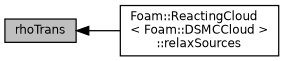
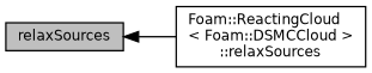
  digraph {
    rankdir=LR
    node [color=black fontname=Helvetica fontsize=10 shape=record]
-   n1 [fillcolor=grey75 fontcolor=black height=0.2 label=rhoTrans style=filled width=0.4]
+   n1 [fillcolor=grey75 fontcolor=black height=0.2 label=relaxSources style=filled width=0.4]
    n2 [height=0.2 label="Foam::ReactingCloud\l\< Foam::DSMCCloud \>\l::relaxSources" width=0.4]
    n1 -> n2 [color=black dir=back fontname=Helvetica fontsize=10 labelfontname=Helvetica labelfontsize=10 style=solid]
  }
